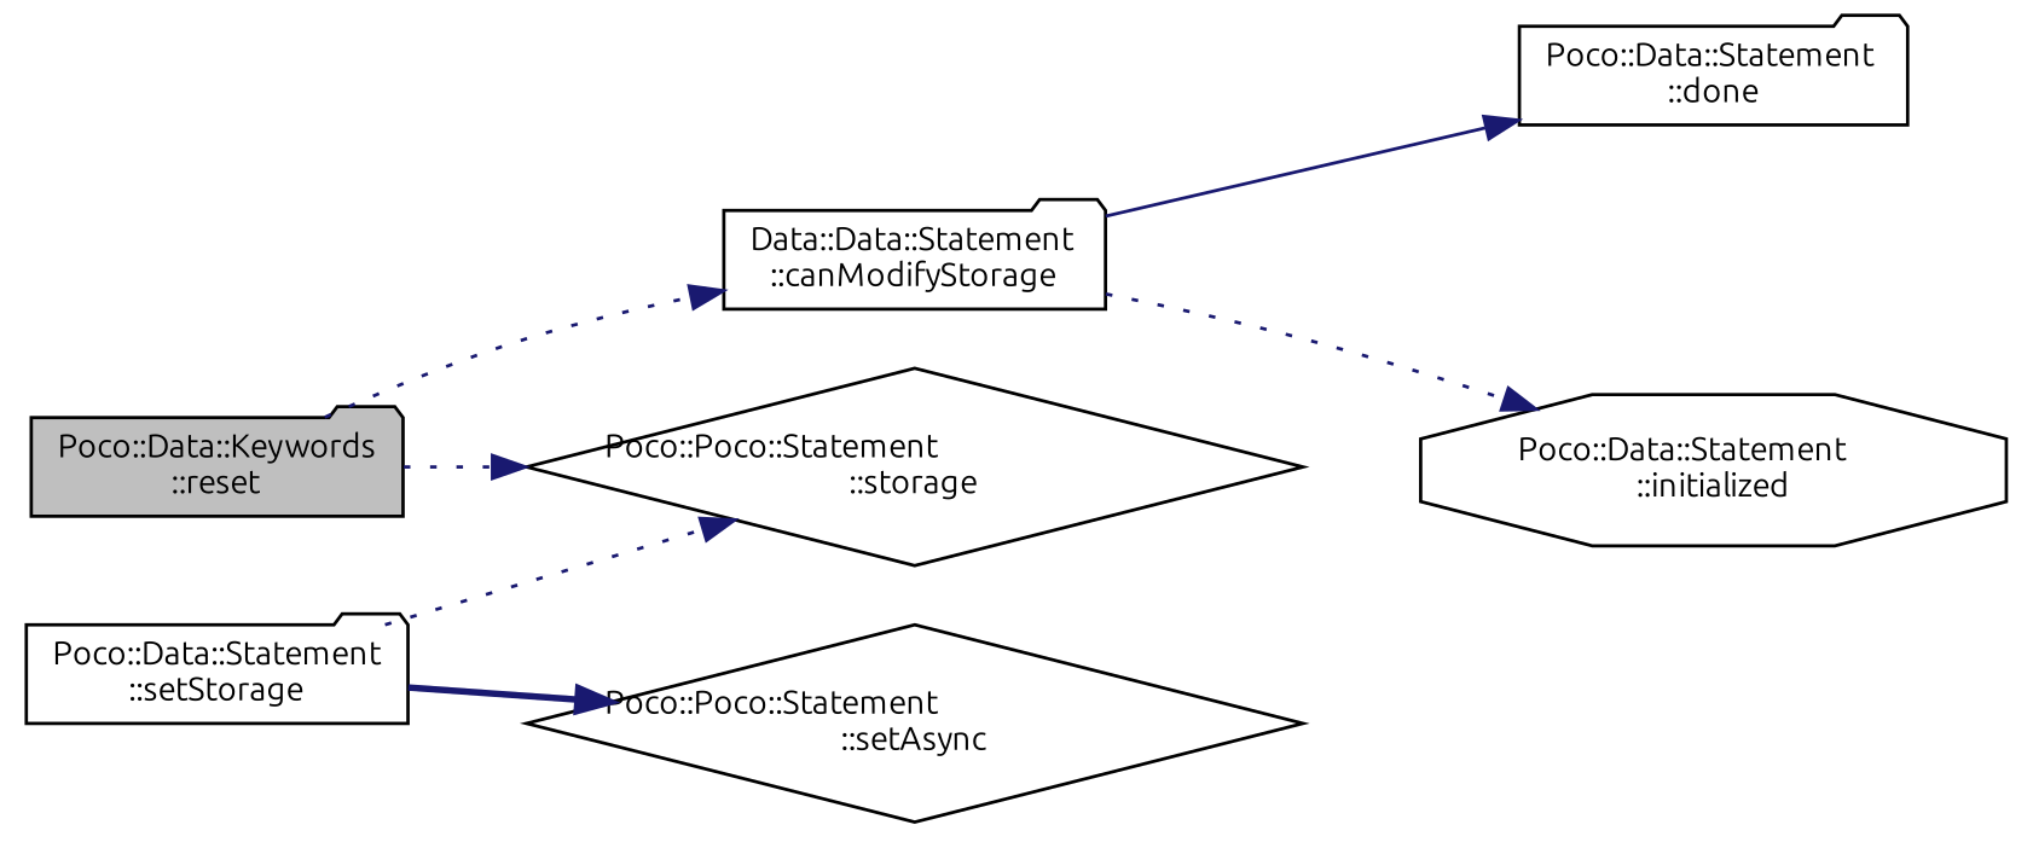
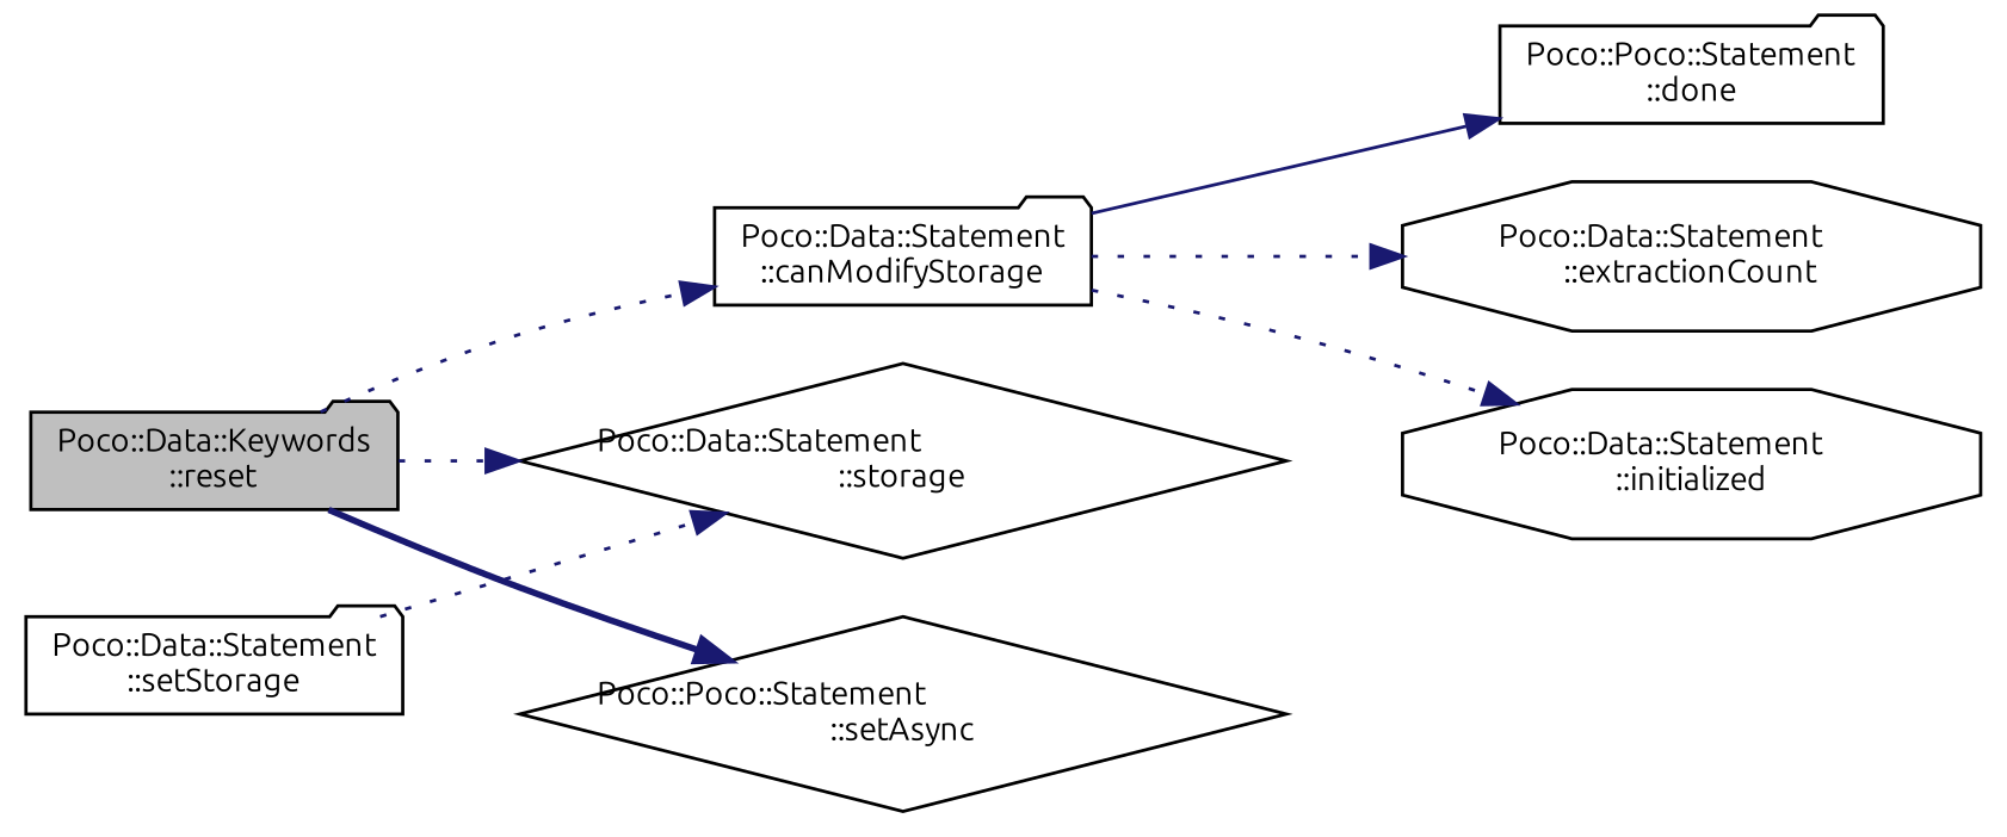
  digraph {
    fontname=Ubuntu
    rankdir=LR
    node [color=black fillcolor=white fontname=Ubuntu fontsize=10 shape=folder style=filled]
    edge [color=midnightblue fontname=Ubuntu fontsize=10 labelfontname=Helvetica labelfontsize=10 style=dotted]
    n1 [fillcolor=grey75 fontcolor=black height=0.2 label="Poco::Data::Keywords\l::reset" width=0.4]
-   n2 [height=0.2 label="Data::Data::Statement\l::canModifyStorage" width=0.4]
+   n2 [height=0.2 label="Poco::Data::Statement\l::canModifyStorage" width=0.4]
    n3 [height=0.2 label="Poco::Poco::Statement\l::setAsync" shape=diamond width=0.4]
-   n4 [height=0.2 label="Poco::Poco::Statement\l::storage" shape=diamond width=0.4]
-   n5 [height=0.2 label="Poco::Data::Statement\l::done" width=0.4]
+   n4 [height=0.2 label="Poco::Data::Statement\l::storage" shape=diamond width=0.4]
+   n5 [height=0.2 label="Poco::Poco::Statement\l::done" width=0.4]
+   n6 [height=0.2 label="Poco::Data::Statement\l::extractionCount" shape=octagon width=0.4]
    n7 [height=0.2 label="Poco::Data::Statement\l::initialized" shape=octagon width=0.4]
    n8 [height=0.2 label="Poco::Data::Statement\l::setStorage" width=0.4]
    n1 -> n2
-   n8 -> n3 [style=bold]
+   n1 -> n3 [style=bold]
    n1 -> n4
    n2 -> n5 [style=solid]
+   n2 -> n6
    n2 -> n7
    n8 -> n4
  }
